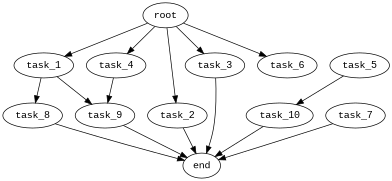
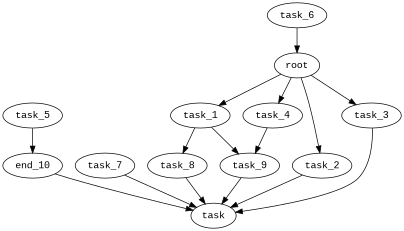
  digraph {
    fontname="Liberation Mono"
    node [fontname="Liberation Mono"]
    edge [fontname="Liberation Mono"]
    root
    task_1
    task_2
    task_3
    task_4
    task_6
    task_8
    task_9
-   end
+   end [label=task]
    task_5
-   task_10
+   task_10 [label=end_10]
    task_7
    root -> task_1
    root -> task_2
    root -> task_3
    root -> task_4
-   root -> task_6
+   task_6 -> root
    task_1 -> task_8
    task_1 -> task_9
    task_2 -> end
    task_3 -> end
    task_4 -> task_9
    task_8 -> end
    task_9 -> end
    task_5 -> task_10
    task_10 -> end
    task_7 -> end
  }
